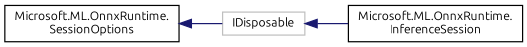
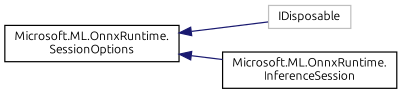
  digraph {
    fontname=Ubuntu
    rankdir=LR
    node [color=black fillcolor=white fontname=Ubuntu fontsize=10 shape=record style=filled]
    edge [color=midnightblue dir=back fontname=Ubuntu fontsize=10 labelfontname=Helvetica labelfontsize=10 style=solid]
    n1 [color=grey75 height=0.2 label=IDisposable width=0.4]
    n2 [height=0.2 label="Microsoft.ML.OnnxRuntime.\lInferenceSession" width=0.4]
    n3 [height=0.2 label="Microsoft.ML.OnnxRuntime.\lSessionOptions" width=0.4]
-   n1 -> n2
+   n3 -> n2
    n3 -> n1
  }
